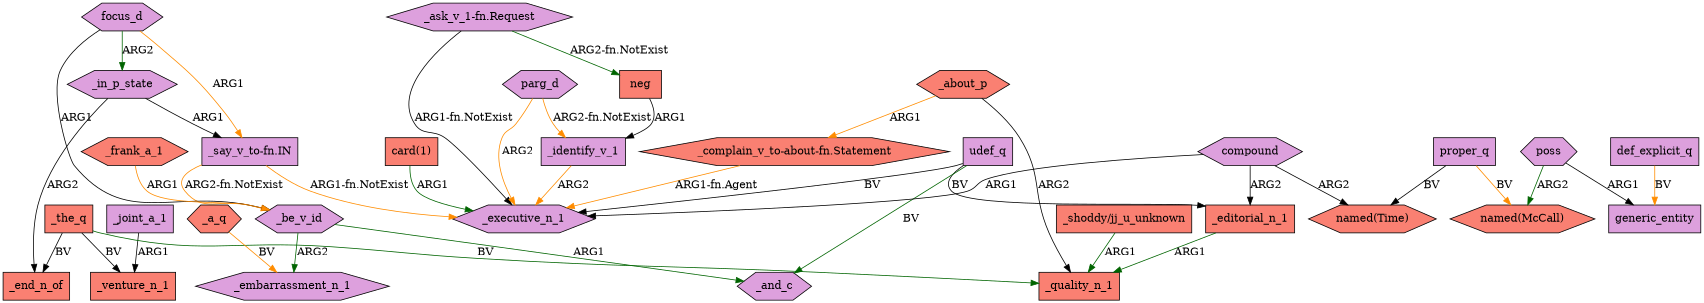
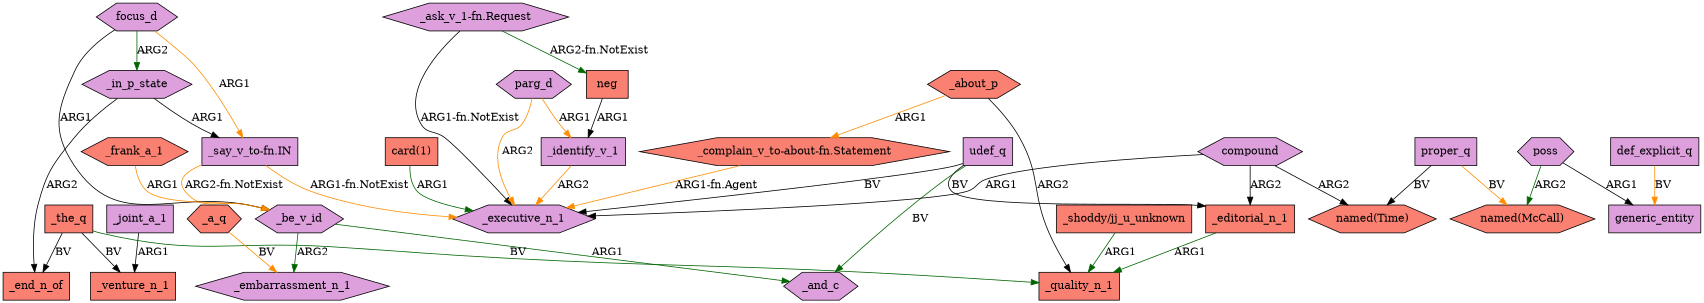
  digraph {
    node [fillcolor=plum shape=hexagon style=filled]
    edge [color=black]
    _joint_a_1 [shape=box]
    _venture_n_1 [fillcolor=salmon shape=box]
    generic_entity [shape=box]
    poss
    "named(McCall)" [fillcolor=salmon]
    udef_q [shape=box]
    _editorial_n_1 [fillcolor=salmon shape=box]
    _executive_n_1
    _and_c
    _quality_n_1 [fillcolor=salmon shape=box]
    "_say_v_to-fn.IN" [shape=box]
    _be_v_id
    _embarrassment_n_1
    compound
    "named(Time)" [fillcolor=salmon]
    "_ask_v_1-fn.Request"
    neg [fillcolor=salmon shape=box]
    _identify_v_1 [shape=box]
    _about_p [fillcolor=salmon]
    "_complain_v_to-about-fn.Statement" [fillcolor=salmon]
    "_shoddy/jj_u_unknown" [fillcolor=salmon shape=box]
    _the_q [fillcolor=salmon shape=box]
    _end_n_of [fillcolor=salmon shape=box]
    focus_d
    _in_p_state
    def_explicit_q [shape=box]
    "card(1)" [fillcolor=salmon shape=box]
    _a_q [fillcolor=salmon]
    _frank_a_1 [fillcolor=salmon]
    proper_q [shape=box]
    parg_d
    _joint_a_1 -> _venture_n_1 [label=ARG1]
    poss -> generic_entity [label=ARG1]
    poss -> "named(McCall)" [color=darkgreen label=ARG2]
    udef_q -> _editorial_n_1 [label=BV]
    udef_q -> _executive_n_1 [label=BV]
    udef_q -> _and_c [color=darkgreen label=BV]
    _editorial_n_1 -> _quality_n_1 [color=darkgreen label=ARG1]
    "_say_v_to-fn.IN" -> _executive_n_1 [color=darkorange label="ARG1-fn.NotExist"]
    "_say_v_to-fn.IN" -> _be_v_id [color=darkorange label="ARG2-fn.NotExist"]
    _be_v_id -> _and_c [color=darkgreen label=ARG1]
    _be_v_id -> _embarrassment_n_1 [color=darkgreen label=ARG2]
    compound -> _editorial_n_1 [label=ARG2]
    compound -> _executive_n_1 [label=ARG1]
    compound -> "named(Time)" [label=ARG2]
    "_ask_v_1-fn.Request" -> _executive_n_1 [label="ARG1-fn.NotExist"]
    "_ask_v_1-fn.Request" -> neg [color=darkgreen label="ARG2-fn.NotExist"]
    neg -> _identify_v_1 [label=ARG1]
    _identify_v_1 -> _executive_n_1 [color=darkorange label=ARG2]
    _about_p -> _quality_n_1 [label=ARG2]
    _about_p -> "_complain_v_to-about-fn.Statement" [color=darkorange label=ARG1]
    "_complain_v_to-about-fn.Statement" -> _executive_n_1 [color=darkorange label="ARG1-fn.Agent"]
    "_shoddy/jj_u_unknown" -> _quality_n_1 [color=darkgreen label=ARG1]
    _the_q -> _venture_n_1 [label=BV]
    _the_q -> _quality_n_1 [color=darkgreen label=BV]
    _the_q -> _end_n_of [label=BV]
    focus_d -> "_say_v_to-fn.IN" [color=darkorange label=ARG1]
    focus_d -> _be_v_id [label=ARG1]
    focus_d -> _in_p_state [color=darkgreen label=ARG2]
    _in_p_state -> "_say_v_to-fn.IN" [label=ARG1]
    _in_p_state -> _end_n_of [label=ARG2]
    def_explicit_q -> generic_entity [color=darkorange label=BV]
    "card(1)" -> _executive_n_1 [color=darkgreen label=ARG1]
    _a_q -> _embarrassment_n_1 [color=darkorange label=BV]
    _frank_a_1 -> _be_v_id [color=darkorange label=ARG1]
    proper_q -> "named(McCall)" [color=darkorange label=BV]
    proper_q -> "named(Time)" [label=BV]
    parg_d -> _executive_n_1 [color=darkorange label=ARG2]
-   parg_d -> _identify_v_1 [color=darkorange label="ARG2-fn.NotExist"]
+   parg_d -> _identify_v_1 [color=darkorange label=ARG1]
  }
